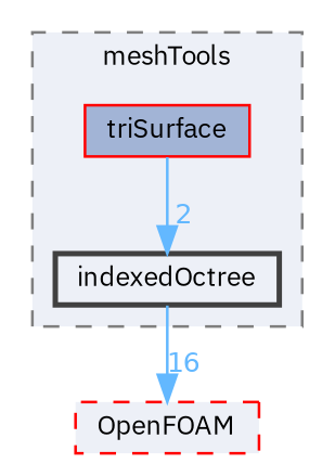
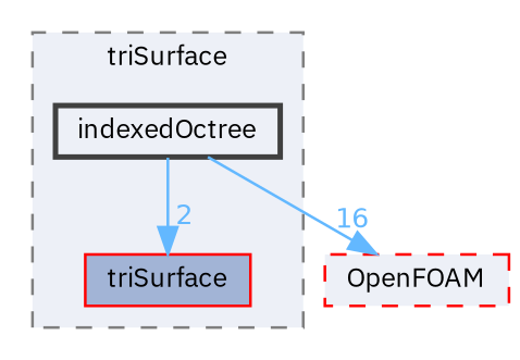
  digraph {
    compound=true
    fontname="IBM Plex Sans"
    node [color=red fillcolor="#edf0f7" fontname="IBM Plex Sans" fontsize=10 shape=box]
    edge [color=steelblue1 fontcolor=steelblue1 fontname="IBM Plex Sans" fontsize=10 labeldistance=1.5 labelfontname=Helvetica labelfontsize=10]
    n1 [fillcolor="#a2b4d6" height=0.2 label=triSurface style=filled width=0.4]
    n2 [color=grey25 height=0.2 label=indexedOctree style="filled,bold" width=0.4]
    n3 [height=0.2 label=OpenFOAM style="filled,dashed" width=0.4]
    subgraph cluster_1 {
      bgcolor="#edf0f7"
      fontsize=10
-     label=meshTools
+     label=triSurface
      pencolor=grey50
      style="filled,dashed"
      n1
      n2
    }
-   n1 -> n2 [headlabel=2]
+   n2 -> n1 [headlabel=2]
    n2 -> n3 [headlabel=16]
  }
